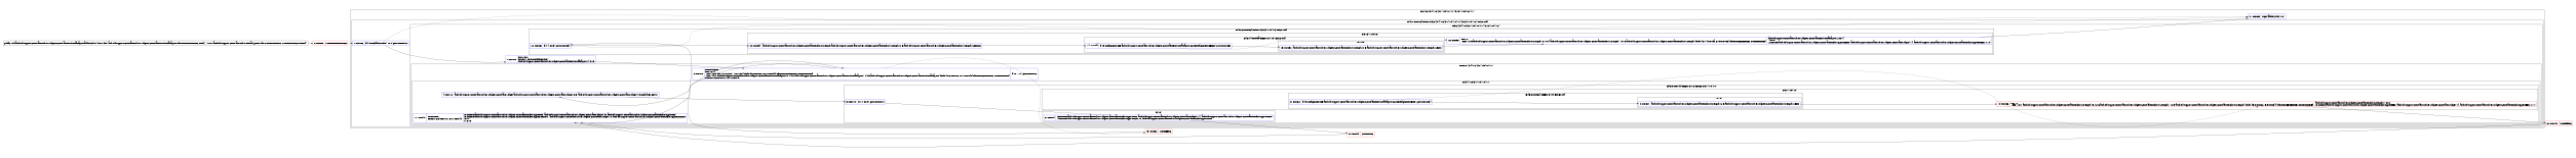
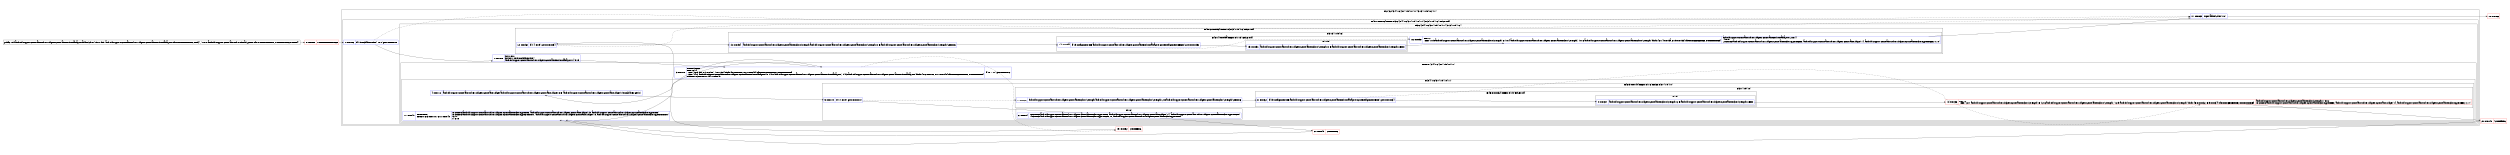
  digraph {
    rankdir=LR
    node [color=blue shape=record]
    n1 [label="{6\:\ 0x001d|r8.connect(android.support.constraint.solver.widgets.ConstraintAnchor.Type.LEFT, (android.support.constraint.solver.widgets.ConstraintWidget) r4, android.support.constraint.solver.widgets.ConstraintAnchor.Type.RIGHT)\lr4.connect(android.support.constraint.solver.widgets.ConstraintAnchor.Type.RIGHT, r8, android.support.constraint.solver.widgets.ConstraintAnchor.Type.LEFT)\l}"]
    n2 [label="{9\:\ 0x0034|android.support.constraint.solver.widgets.ConstraintAnchor$Strength r2 = android.support.constraint.solver.widgets.ConstraintAnchor.Strength.WEAK\l}"]
    n3 [label="{8\:\ 0x0032|if (r9.mAlignment == android.support.constraint.solver.widgets.ConstraintHorizontalLayout.ContentAlignment.END) goto L_0x0034\l}"]
+   n4 [label="{7\:\ 0x002c|android.support.constraint.solver.widgets.ConstraintAnchor$Strength android.support.constraint.solver.widgets.ConstraintAnchor.Strength r2 = android.support.constraint.solver.widgets.ConstraintAnchor.Strength.STRONG\l}"]
    n5 [color=red label="{10\:\ 0x0036|PHI: r2 \l  PHI: (r2v7 android.support.constraint.solver.widgets.ConstraintAnchor$Strength) = (r2v6 android.support.constraint.solver.widgets.ConstraintAnchor$Strength), (r2v9 android.support.constraint.solver.widgets.ConstraintAnchor$Strength) binds: [B:8:0x0032, B:9:0x0034] A[DONT_GENERATE, DONT_INLINE]\l|android.support.constraint.solver.widgets.ConstraintAnchor.Strength r7 = r2\lr8.connect(android.support.constraint.solver.widgets.ConstraintAnchor.Type.LEFT, (android.support.constraint.solver.widgets.ConstraintWidget) r4, android.support.constraint.solver.widgets.ConstraintAnchor.Type.LEFT, 0, r7)\l}"]
    n6 [label="{5\:\ 0x001b|if (r4 != r9) goto L_0x001d\l}"]
    n7 [label="{4\:\ 0x0012|android.support.constraint.solver.widgets.ConstraintWidget android.support.constraint.solver.widgets.ConstraintWidget r8 = (android.support.constraint.solver.widgets.ConstraintWidget) r9.mChildren.get(r0)\l}"]
    n8 [label="{11\:\ 0x0040|LOOP_END\lLOOP:0: B:3:0x0010\-\>B:11:0x0040\l|r8.connect(android.support.constraint.solver.widgets.ConstraintAnchor.Type.TOP, (android.support.constraint.solver.widgets.ConstraintWidget) r9, android.support.constraint.solver.widgets.ConstraintAnchor.Type.TOP)\lr8.connect(android.support.constraint.solver.widgets.ConstraintAnchor.Type.BOTTOM, (android.support.constraint.solver.widgets.ConstraintWidget) r9, android.support.constraint.solver.widgets.ConstraintAnchor.Type.BOTTOM)\lr0++\lr4 = r8\l}"]
    n9 [label="{3\:\ 0x0010|LOOP_START\lPHI: r0 r4 \l  PHI: (r0v3 int) = (r0v2 int), (r0v7 int) binds: [B:2:0x0008, B:11:0x0040] A[DONT_GENERATE, DONT_INLINE]\l  PHI: (r4v1 android.support.constraint.solver.widgets.ConstraintHorizontalLayout) = (r4v0 android.support.constraint.solver.widgets.ConstraintHorizontalLayout), (r4v3 android.support.constraint.solver.widgets.ConstraintHorizontalLayout) binds: [B:2:0x0008, B:11:0x0040] A[DONT_GENERATE, DONT_INLINE]\lLOOP:0: B:3:0x0010\-\>B:11:0x0040\l|if (r0 \< r1) goto L_0x0012\l}"]
    n10 [label="{15\:\ 0x005c|android.support.constraint.solver.widgets.ConstraintAnchor$Strength r0 = android.support.constraint.solver.widgets.ConstraintAnchor.Strength.WEAK\l}"]
    n11 [label="{14\:\ 0x005a|if (r9.mAlignment == android.support.constraint.solver.widgets.ConstraintHorizontalLayout.ContentAlignment.BEGIN) goto L_0x005c\l}"]
    n12 [label="{13\:\ 0x0054|android.support.constraint.solver.widgets.ConstraintAnchor$Strength android.support.constraint.solver.widgets.ConstraintAnchor.Strength r0 = android.support.constraint.solver.widgets.ConstraintAnchor.Strength.STRONG\l}"]
    n13 [label="{16\:\ 0x005e|PHI: r0 \l  PHI: (r0v5 android.support.constraint.solver.widgets.ConstraintAnchor$Strength) = (r0v4 android.support.constraint.solver.widgets.ConstraintAnchor$Strength), (r0v6 android.support.constraint.solver.widgets.ConstraintAnchor$Strength) binds: [B:14:0x005a, B:15:0x005c] A[DONT_GENERATE, DONT_INLINE]\l|android.support.constraint.solver.widgets.ConstraintHorizontalLayout r2 = r4\lr4 = r9\lr2.connect(android.support.constraint.solver.widgets.ConstraintAnchor.Type.RIGHT, (android.support.constraint.solver.widgets.ConstraintWidget) r4, android.support.constraint.solver.widgets.ConstraintAnchor.Type.RIGHT, 0, r0)\l}"]
    n14 [label="{12\:\ 0x0052|if (r4 != r9) goto L_0x0054\l}"]
    n15 [label="{2\:\ 0x0008|int r0 = 0\lint int r1 = r9.mChildren.size()\landroid.support.constraint.solver.widgets.ConstraintHorizontalLayout r4 = r9\l}"]
    n16 [label="{1\:\ 0x0006|if (r9.mChildren.size() != 0) goto L_0x0008\l}"]
    n17 [label="{17\:\ 0x0069|super.addToSolver(r10)\l}"]
    n18 [color=red label="{21\:\ 0x0040|SYNTHETIC\l}"]
    n19 [color=red label="{20\:\ 0x0040|SYNTHETIC\l}"]
    n20 [color=red label="{19\:\ 0x0052|SYNTHETIC\l}"]
+   n21 [color=red label="{18\:\ 0x006c}"]
    n22 [color=red label="{0\:\ 0x0000|MTH_ENTER_BLOCK\l}"]
    n23 [label="{public void android.support.constraint.solver.widgets.ConstraintHorizontalLayout.addToSolver((r9v0 'this' android.support.constraint.solver.widgets.ConstraintHorizontalLayout A[IMMUTABLE_TYPE, THIS]), (r10v0 android.support.constraint.solver.LinearSystem A[IMMUTABLE_TYPE, METHOD_ARGUMENT])) }" color=""]
    subgraph cluster_1 {
      label="R(2:(3:2|(3:4|(1:6)(3:7|(1:9)|10)|11)|(3:13|(1:15)|16))|17)"
      n17
      subgraph cluster_2 {
        label="IF [B:1:0x0006] THEN: R(3:2|(3:4|(1:6)(3:7|(1:9)|10)|11)|(3:13|(1:15)|16)) ELSE: null"
        n16
        subgraph cluster_3 {
          label="R(3:2|(3:4|(1:6)(3:7|(1:9)|10)|11)|(3:13|(1:15)|16))"
          n15
          subgraph cluster_4 {
            label="LOOP:0: (3:4|(1:6)(3:7|(1:9)|10)|11)"
            n9
            subgraph cluster_5 {
              label="R(3:4|(1:6)(3:7|(1:9)|10)|11)"
              n7
              n8
              subgraph cluster_6 {
                label="IF [B:5:0x001b] THEN: R(1:6) ELSE: R(3:7|(1:9)|10)"
                n6
                subgraph cluster_7 {
                  label="R(1:6)"
                  n1
                }
                subgraph cluster_8 {
                  label="R(3:7|(1:9)|10)"
+                 n4
                  n5
                  subgraph cluster_9 {
                    label="IF [B:8:0x0032] THEN: R(1:9) ELSE: null"
                    n3
                    subgraph cluster_10 {
                      label="R(1:9)"
                      n2
                    }
                  }
                }
              }
            }
          }
          subgraph cluster_11 {
            label="IF [B:12:0x0052] THEN: R(3:13|(1:15)|16) ELSE: null"
            n14
            subgraph cluster_12 {
              label="R(3:13|(1:15)|16)"
              n12
              n13
              subgraph cluster_13 {
                label="IF [B:14:0x005a] THEN: R(1:15) ELSE: null"
                n11
                subgraph cluster_14 {
                  label="R(1:15)"
                  n10
                }
              }
            }
          }
        }
      }
    }
    n1 -> n18
    n2 -> n5
    n3 -> n2
    n3 -> n5 [style=dashed]
+   n4 -> n3
    n5 -> n19
    n6 -> n1
+   n6 -> n4 [style=dashed]
    n7 -> n6
    n8 -> n9
    n9 -> n7
    n9 -> n20 [style=dashed]
    n10 -> n13
    n11 -> n10
    n11 -> n13 [style=dashed]
    n12 -> n11
    n13 -> n17
    n14 -> n12
    n14 -> n17 [style=dashed]
    n15 -> n9
    n16 -> n15
    n16 -> n17 [style=dashed]
+   n17 -> n21
    n18 -> n8
    n19 -> n8
    n20 -> n14
    n22 -> n16
    n23 -> n22
  }
